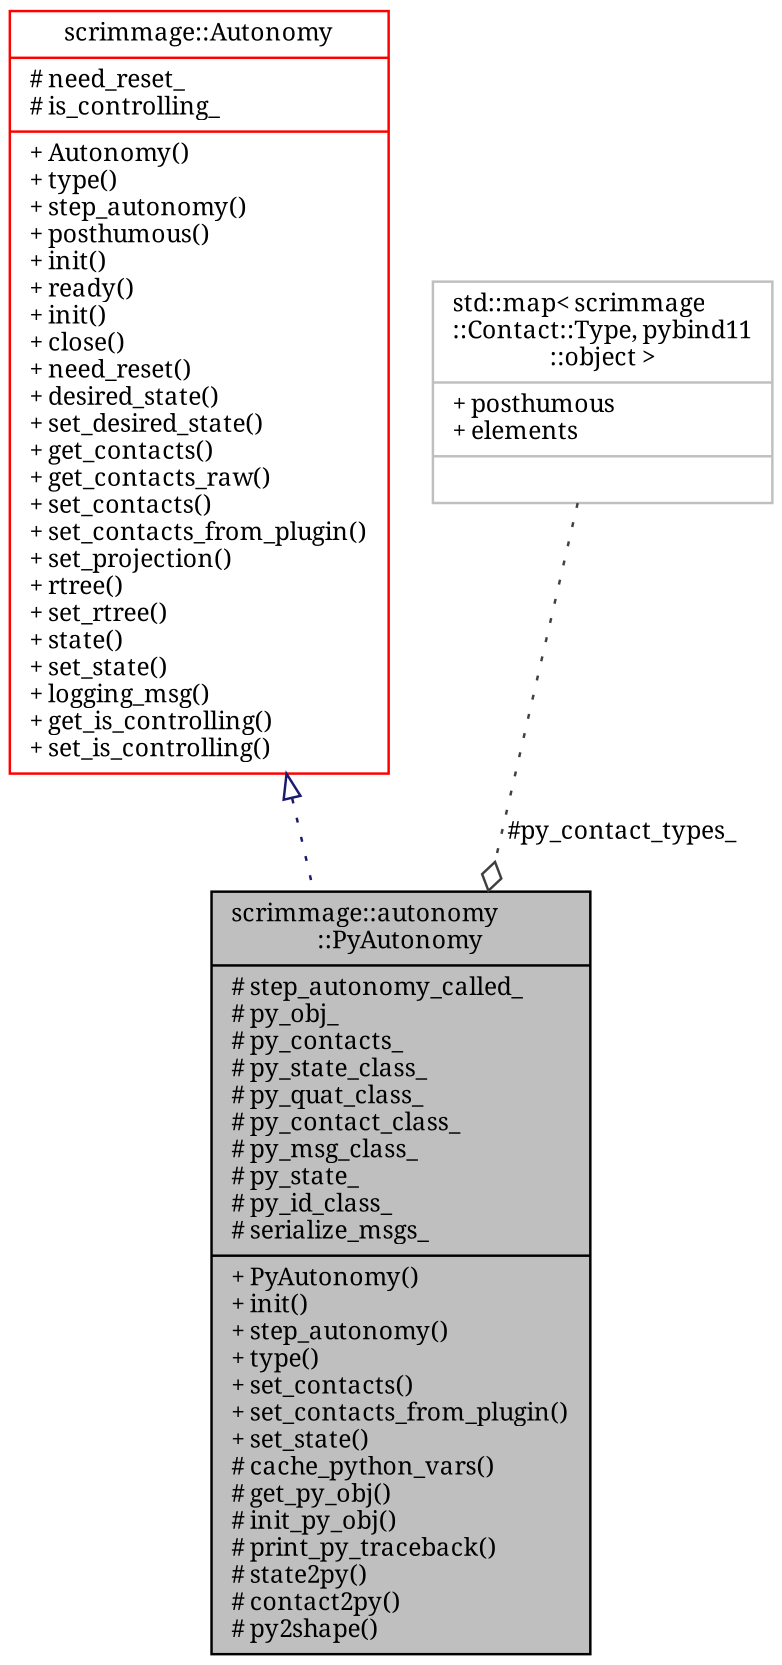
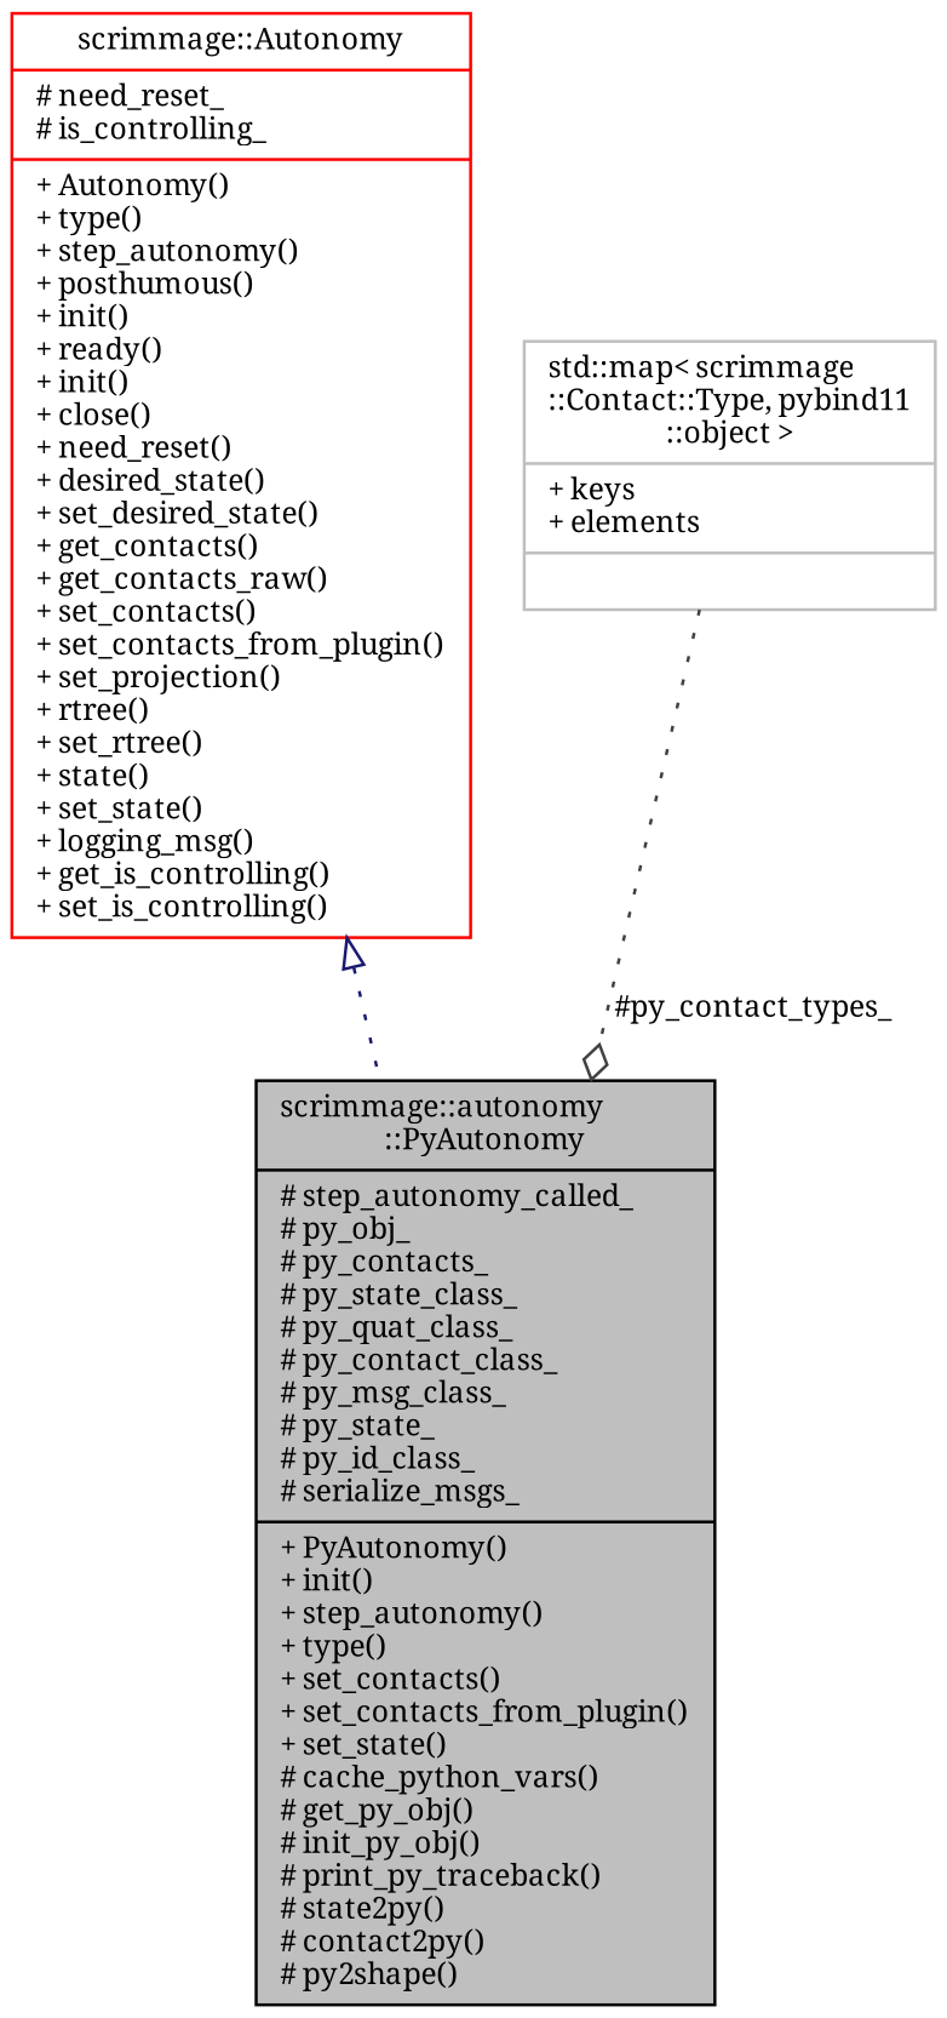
  digraph {
    fontname="Noto Serif"
    node [fillcolor=white fontname="Noto Serif" fontsize=10 shape=record style=filled]
    edge [fontname="Noto Serif" fontsize=10 labelfontname=Helvetica labelfontsize=10 style=dotted]
    n1 [color=black fillcolor=grey75 fontcolor=black height=0.2 label="{scrimmage::autonomy\l::PyAutonomy\n|# step_autonomy_called_\l# py_obj_\l# py_contacts_\l# py_state_class_\l# py_quat_class_\l# py_contact_class_\l# py_msg_class_\l# py_state_\l# py_id_class_\l# serialize_msgs_\l|+ PyAutonomy()\l+ init()\l+ step_autonomy()\l+ type()\l+ set_contacts()\l+ set_contacts_from_plugin()\l+ set_state()\l# cache_python_vars()\l# get_py_obj()\l# init_py_obj()\l# print_py_traceback()\l# state2py()\l# contact2py()\l# py2shape()\l}" width=0.4]
    n2 [color=red height=0.2 label="{scrimmage::Autonomy\n|# need_reset_\l# is_controlling_\l|+ Autonomy()\l+ type()\l+ step_autonomy()\l+ posthumous()\l+ init()\l+ ready()\l+ init()\l+ close()\l+ need_reset()\l+ desired_state()\l+ set_desired_state()\l+ get_contacts()\l+ get_contacts_raw()\l+ set_contacts()\l+ set_contacts_from_plugin()\l+ set_projection()\l+ rtree()\l+ set_rtree()\l+ state()\l+ set_state()\l+ logging_msg()\l+ get_is_controlling()\l+ set_is_controlling()\l}" width=0.4]
-   n3 [color=grey75 height=0.2 label="{std::map\< scrimmage\l::Contact::Type, pybind11\l::object \>\n|+ posthumous\l+ elements\l|}" width=0.4]
+   n3 [color=grey75 height=0.2 label="{std::map\< scrimmage\l::Contact::Type, pybind11\l::object \>\n|+ keys\l+ elements\l|}" width=0.4]
    n2 -> n1 [arrowtail=onormal color=midnightblue dir=back]
    n3 -> n1 [arrowhead=odiamond color=grey25 label=" #py_contact_types_"]
  }
